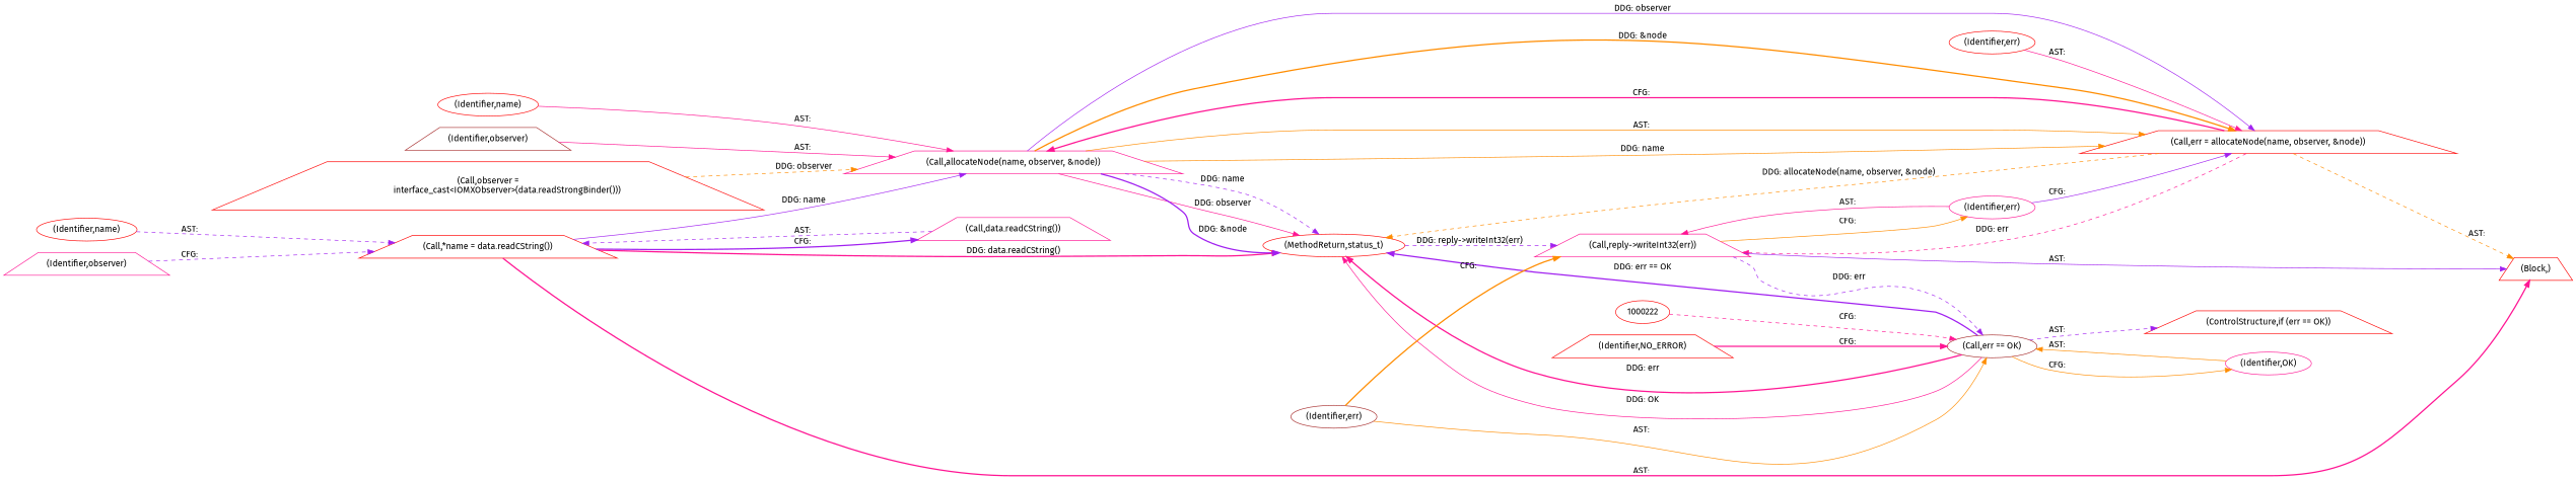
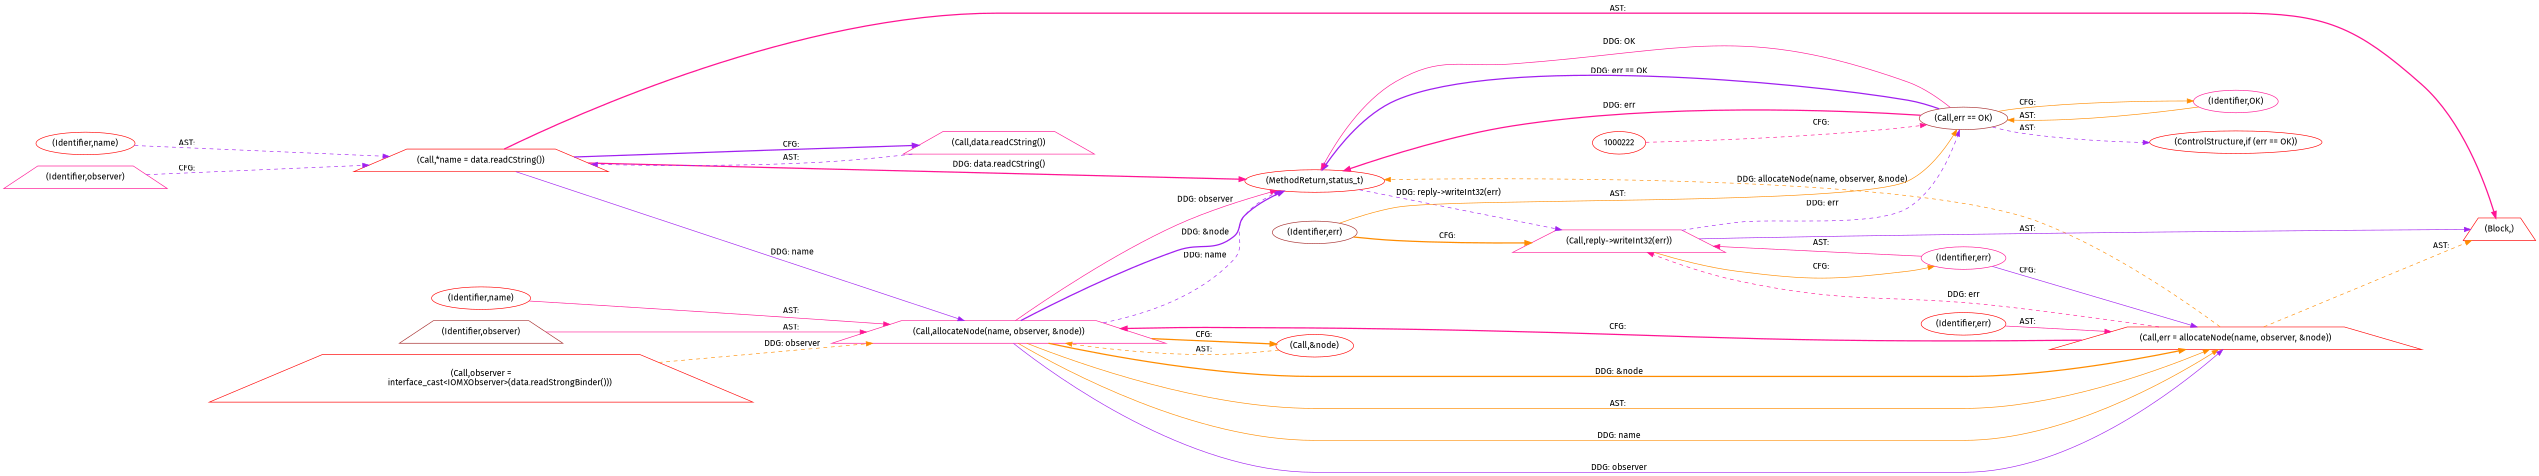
  digraph {
    fontname="Fira Sans"
    rankdir=LR
    node [color=red fontname="Fira Sans" shape=trapezium]
    edge [color=purple fontname="Fira Sans" style=solid]
    n1 [label="(Call,*name = data.readCString())"]
    n2 [color=deeppink label="(Call,allocateNode(name, observer, &node))"]
    n3 [color=deeppink label="(Call,data.readCString())"]
    n4 [label="(Block,)"]
    n5 [label="(MethodReturn,status_t)" shape=ellipse]
    n6 [label="(Call,err = allocateNode(name, observer, &node))"]
+   n7 [label="(Call,&node)" shape=ellipse]
    n8 [color=deeppink label="(Call,reply->writeInt32(err))"]
    n9 [color=brown label="(Call,err == OK)" shape=ellipse]
    n10 [color=deeppink label="(Identifier,err)" shape=ellipse]
    n11 [color=deeppink label="(Identifier,OK)" shape=ellipse]
-   n12 [label="(ControlStructure,if (err == OK))"]
+   n12 [label="(ControlStructure,if (err == OK))" shape=ellipse]
    n13 [label="(Identifier,name)" shape=ellipse]
    n14 [label="(Identifier,name)" shape=ellipse]
    n15 [color=brown label="(Identifier,observer)"]
    n16 [color=deeppink label="(Identifier,observer)"]
    n17 [color=brown label="(Identifier,err)" shape=ellipse]
    n18 [label="(Call,observer =\n                interface_cast<IOMXObserver>(data.readStrongBinder()))"]
-   n19 [label="(Identifier,NO_ERROR)"]
    n20 [label="(Identifier,err)" shape=ellipse]
    1000222 [shape=ellipse]
    n1 -> n2 [label="DDG: name"]
    n1 -> n3 [label="CFG: " style=bold]
    n1 -> n4 [color=deeppink label="AST: " style=bold]
    n1 -> n5 [color=deeppink label="DDG: data.readCString()" style=bold]
    n2 -> n5 [label="DDG: name" style=dashed]
    n2 -> n5 [color=deeppink label="DDG: observer"]
    n2 -> n5 [label="DDG: &node" style=bold]
    n2 -> n6 [color=darkorange label="AST: "]
    n2 -> n6 [color=darkorange label="DDG: name"]
    n2 -> n6 [label="DDG: observer"]
    n2 -> n6 [color=darkorange label="DDG: &node" style=bold]
+   n2 -> n7 [color=darkorange label="CFG: " style=bold]
    n3 -> n1 [label="AST: " style=dashed]
    n5 -> n8 [label="DDG: reply->writeInt32(err)" style=dashed]
    n6 -> n2 [color=deeppink label="CFG: " style=bold]
    n6 -> n4 [color=darkorange label="AST: " style=dashed]
    n6 -> n5 [color=darkorange label="DDG: allocateNode(name, observer, &node)" style=dashed]
    n6 -> n8 [color=deeppink label="DDG: err" style=dashed]
+   n7 -> n2 [color=darkorange label="AST: " style=dashed]
    n8 -> n4 [label="AST: "]
    n8 -> n9 [label="DDG: err" style=dashed]
    n8 -> n10 [color=darkorange label="CFG: "]
    n9 -> n5 [label="DDG: err == OK" style=bold]
    n9 -> n5 [color=deeppink label="DDG: err" style=bold]
    n9 -> n5 [color=deeppink label="DDG: OK"]
    n9 -> n11 [color=darkorange label="CFG: "]
    n9 -> n12 [label="AST: " style=dashed]
    n10 -> n6 [label="CFG: "]
    n10 -> n8 [color=deeppink label="AST: "]
    n11 -> n9 [color=darkorange label="AST: "]
    n13 -> n2 [color=deeppink label="AST: "]
    n14 -> n1 [label="AST: " style=dashed]
    n15 -> n2 [color=deeppink label="AST: "]
    n16 -> n1 [label="CFG: " style=dashed]
    n17 -> n8 [color=darkorange label="CFG: " style=bold]
    n17 -> n9 [color=darkorange label="AST: "]
    n18 -> n2 [color=darkorange label="DDG: observer" style=dashed]
-   n19 -> n9 [color=deeppink label="CFG: " style=bold]
    n20 -> n6 [color=deeppink label="AST: "]
    1000222 -> n9 [color=deeppink label="CFG: " style=dashed]
  }
